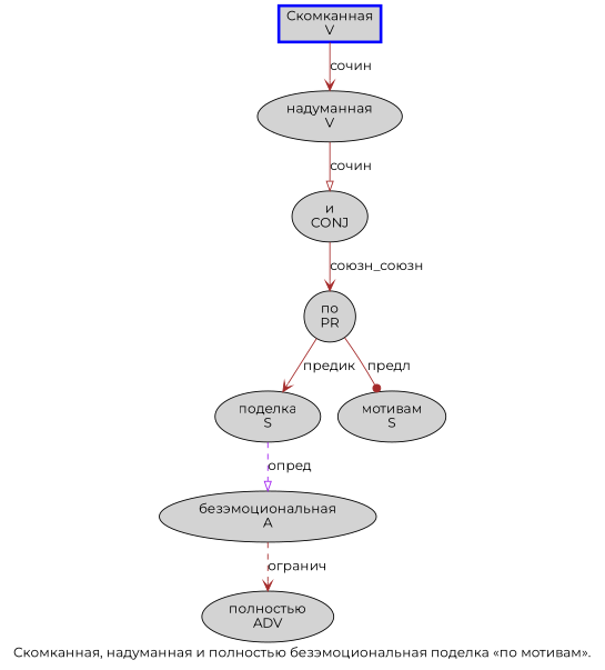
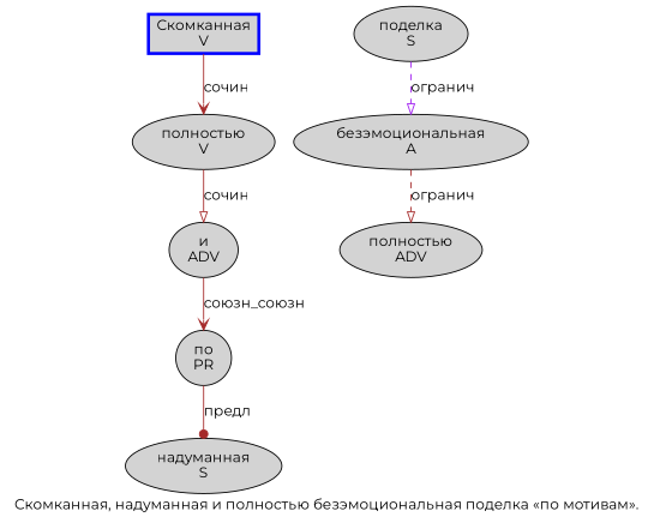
  digraph {
    fontname=Montserrat
    label="Скомканная, надуманная и полностью безэмоциональная поделка «по мотивам»."
    node [fillcolor=lightgray fontname=Montserrat penwidth=1 shape=ellipse style=filled]
    edge [arrowhead=vee color=brown fontname=Montserrat style=solid]
    n1 [color=blue label="Скомканная\nV" penwidth=3 shape=box]
-   n2 [label="надуманная\nV"]
-   n3 [label="и\nCONJ"]
+   n2 [label="полностью\nV"]
+   n3 [label="и\nADV"]
    n4 [label="по\nPR"]
    n5 [label="поделка\nS"]
-   n6 [label="мотивам\nS"]
+   n6 [label="надуманная\nS"]
    n7 [label="полностью\nADV"]
    n8 [label="безэмоциональная\nA"]
    n1 -> n2 [label="сочин"]
    n2 -> n3 [arrowhead=onormal label="сочин"]
    n3 -> n4 [label="союзн_союзн"]
-   n4 -> n5 [label="предик"]
    n4 -> n6 [arrowhead=dot label="предл"]
-   n5 -> n8 [arrowhead=onormal color=purple label="опред" style=dashed]
-   n8 -> n7 [label="огранич" style=dashed]
+   n5 -> n8 [arrowhead=onormal color=purple label="огранич" style=dashed]
+   n8 -> n7 [arrowhead=onormal label="огранич" style=dashed]
  }
